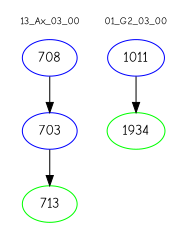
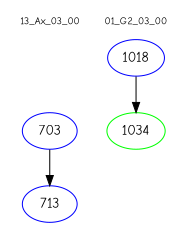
  digraph {
    fontname="Comic Neue"
    node [color=blue fontname="Comic Neue"]
    edge [color=black fontname="Comic Neue"]
-   n1 [label=708]
    n2 [label=703]
-   n3 [color=green label=713]
-   n4 [label=1011]
-   n5 [color=green label=1934]
+   n3 [label=713]
+   n4 [label=1018]
+   n5 [color=green label=1034]
    subgraph cluster_1 {
      color=white
      fontsize=10
      label="13_Ax_03_00"
-     n1
      n2
      n3
    }
    subgraph cluster_2 {
      color=white
      fontsize=10
      label="01_G2_03_00"
      n4
      n5
    }
-   n1 -> n2
    n2 -> n3
    n4 -> n5
  }
